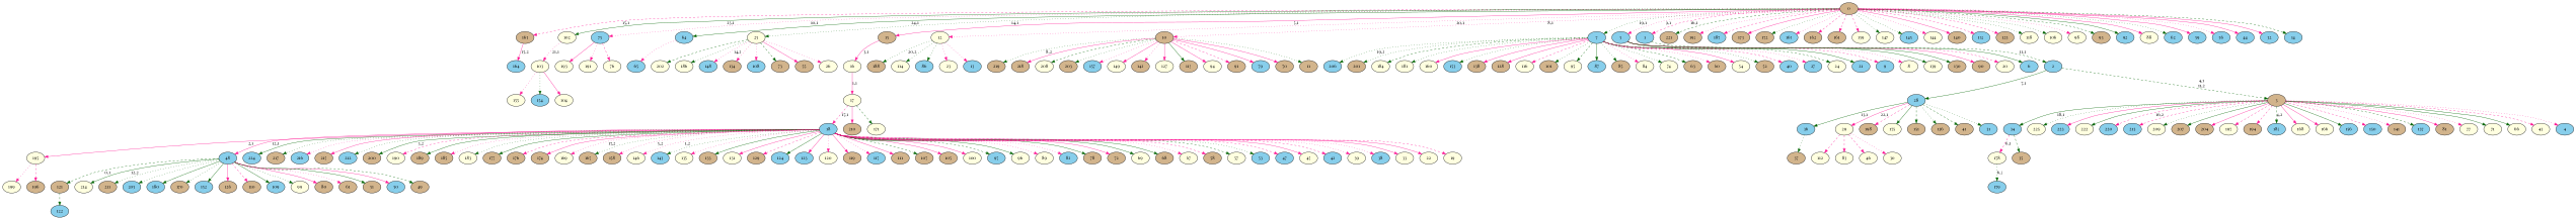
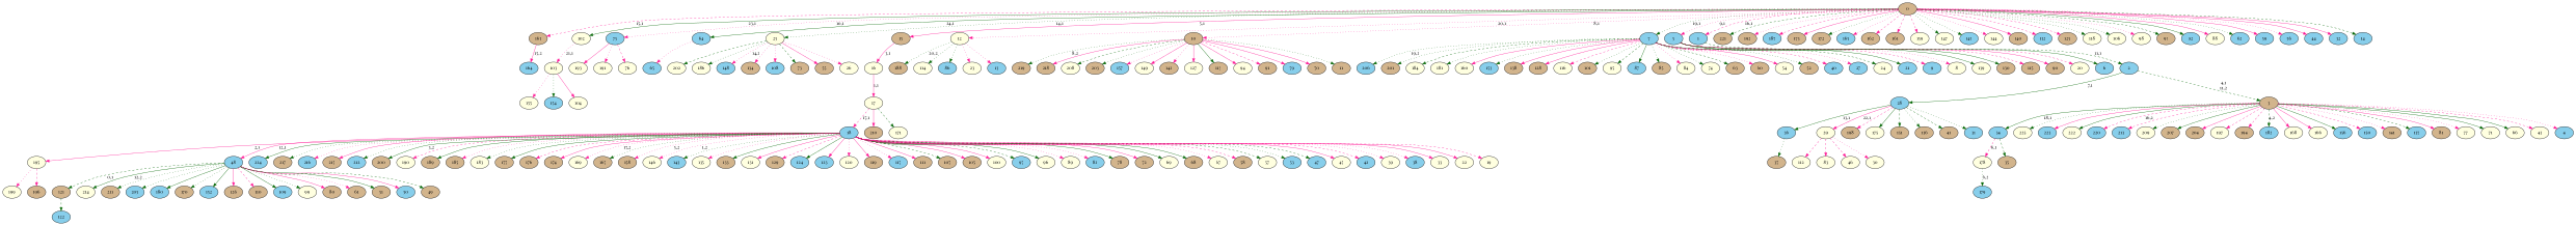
  digraph {
    fontname="Playfair Display"
    node [fillcolor=lightyellow fontname="Playfair Display" style=filled]
    edge [color=deeppink fontname="Playfair Display" style=dotted]
    195
    199
    196 [fillcolor=tan]
    179 [fillcolor=skyblue]
    178
    163 [fillcolor=tan]
    164 [fillcolor=skyblue]
    121 [fillcolor=tan]
    122 [fillcolor=skyblue]
    103
    155
    154 [fillcolor=skyblue]
    104
    102
    75 [fillcolor=skyblue]
    193
    191
    76
    64 [fillcolor=skyblue]
    65 [fillcolor=skyblue]
    48 [fillcolor=skyblue]
    214
    211 [fillcolor=tan]
    205 [fillcolor=skyblue]
    180 [fillcolor=skyblue]
    170 [fillcolor=tan]
    152 [fillcolor=skyblue]
    126 [fillcolor=tan]
    110 [fillcolor=tan]
    109 [fillcolor=skyblue]
    99
    80 [fillcolor=tan]
    61 [fillcolor=tan]
    51 [fillcolor=tan]
    50 [fillcolor=skyblue]
    49 [fillcolor=tan]
    36 [fillcolor=skyblue]
    37 [fillcolor=tan]
    34 [fillcolor=skyblue]
    35 [fillcolor=tan]
    29
    112
    83
    46
    30
    28 [fillcolor=skyblue]
    198 [fillcolor=tan]
    175
    151 [fillcolor=tan]
    136 [fillcolor=tan]
    41 [fillcolor=tan]
    31 [fillcolor=skyblue]
    25
    202
    186
    148 [fillcolor=skyblue]
    134 [fillcolor=tan]
    108 [fillcolor=skyblue]
    73 [fillcolor=tan]
    55 [fillcolor=tan]
    26
    18 [fillcolor=skyblue]
    224 [fillcolor=skyblue]
    217 [fillcolor=tan]
    216 [fillcolor=skyblue]
    215 [fillcolor=tan]
    212 [fillcolor=skyblue]
    200 [fillcolor=tan]
    190
    189 [fillcolor=tan]
    185 [fillcolor=tan]
    183
    177 [fillcolor=tan]
    176 [fillcolor=tan]
    174 [fillcolor=tan]
    169
    167 [fillcolor=tan]
    158 [fillcolor=tan]
    146
    143 [fillcolor=skyblue]
    135
    133 [fillcolor=tan]
    131
    129 [fillcolor=tan]
    124 [fillcolor=skyblue]
    123 [fillcolor=skyblue]
    120
    119 [fillcolor=tan]
    117 [fillcolor=skyblue]
    111 [fillcolor=tan]
    107 [fillcolor=tan]
    105 [fillcolor=tan]
    100
    97 [fillcolor=skyblue]
    96
    89
    82 [fillcolor=skyblue]
    78 [fillcolor=tan]
    72 [fillcolor=tan]
    69
    68 [fillcolor=tan]
    67
    58 [fillcolor=tan]
    57
    53 [fillcolor=skyblue]
    47 [fillcolor=skyblue]
    45
    42 [fillcolor=skyblue]
    39
    38 [fillcolor=skyblue]
    33
    22
    19
    17
    210 [fillcolor=tan]
    171
    16
    15 [fillcolor=tan]
    188 [fillcolor=tan]
    12
    114
    86 [fillcolor=skyblue]
    23
    13 [fillcolor=skyblue]
    10 [fillcolor=tan]
    219 [fillcolor=tan]
    218 [fillcolor=tan]
    208
    203 [fillcolor=tan]
    157 [fillcolor=skyblue]
    149
    142 [fillcolor=tan]
    127
    113 [fillcolor=tan]
    94
    91 [fillcolor=tan]
    79 [fillcolor=skyblue]
    70 [fillcolor=tan]
    11 [fillcolor=tan]
    7 [fillcolor=skyblue]
    206 [fillcolor=skyblue]
    201 [fillcolor=tan]
    184
    181
    160
    153 [fillcolor=skyblue]
    138 [fillcolor=tan]
    128 [fillcolor=tan]
    116
    101 [fillcolor=tan]
    95
    87 [fillcolor=skyblue]
    85 [fillcolor=tan]
    84
    74
    63 [fillcolor=tan]
    60 [fillcolor=tan]
    54
    52 [fillcolor=tan]
    40 [fillcolor=skyblue]
    27 [fillcolor=skyblue]
    24
    21 [fillcolor=skyblue]
    9 [fillcolor=skyblue]
    8
    5 [fillcolor=skyblue]
    139
    130 [fillcolor=tan]
+   115 [fillcolor=tan]
    90 [fillcolor=tan]
    20
    6 [fillcolor=skyblue]
    3 [fillcolor=tan]
    225
    223 [fillcolor=skyblue]
    222
    220 [fillcolor=skyblue]
    213 [fillcolor=skyblue]
    209
    207 [fillcolor=tan]
    204 [fillcolor=tan]
    197
    194 [fillcolor=tan]
    182 [fillcolor=skyblue]
    168
    166
    156 [fillcolor=skyblue]
    150 [fillcolor=skyblue]
    141 [fillcolor=tan]
    137 [fillcolor=skyblue]
    81 [fillcolor=tan]
    77
    71
    66
    43
    4 [fillcolor=skyblue]
    2 [fillcolor=skyblue]
    1 [fillcolor=skyblue]
    0 [fillcolor=tan]
    221 [fillcolor=tan]
    192 [fillcolor=tan]
    187 [fillcolor=skyblue]
    173 [fillcolor=tan]
    172 [fillcolor=tan]
    165 [fillcolor=skyblue]
    162 [fillcolor=tan]
    161 [fillcolor=tan]
    159
    147
    145 [fillcolor=skyblue]
    144
    140 [fillcolor=tan]
    132 [fillcolor=skyblue]
    125 [fillcolor=tan]
    118
    106
    98
    93 [fillcolor=tan]
    92 [fillcolor=skyblue]
    88
    62 [fillcolor=skyblue]
    59 [fillcolor=skyblue]
    56 [fillcolor=skyblue]
    44 [fillcolor=skyblue]
    32 [fillcolor=skyblue]
    14 [fillcolor=skyblue]
    195 -> 199
    195 -> 196 [style=dashed]
    178 -> 179 [color=darkgreen label="6,2"]
    163 -> 164 [label="15,2" style=solid]
    121 -> 122 [color=darkgreen style=dashed]
    103 -> 155
    103 -> 154 [color=darkgreen]
    103 -> 104 [style=solid]
    102 -> 103 [label="21,1"]
    75 -> 193 [style=solid]
    75 -> 191
    75 -> 76 [style=dashed]
    64 -> 65
    48 -> 121 [color=darkgreen label="0,1" style=dashed]
    48 -> 214 [color=darkgreen label="12,2" style=solid]
    48 -> 211 [color=darkgreen]
    48 -> 205 [color=darkgreen]
    48 -> 180 [color=darkgreen style=solid]
    48 -> 170 [color=darkgreen]
    48 -> 152 [color=darkgreen style=solid]
    48 -> 126 [style=solid]
    48 -> 110 [style=dashed]
    48 -> 109 [color=darkgreen style=solid]
    48 -> 99 [color=darkgreen]
    48 -> 80 [style=solid]
    48 -> 61
    48 -> 51 [color=darkgreen style=solid]
    48 -> 50 [style=solid]
    48 -> 49 [color=darkgreen style=dashed]
    36 -> 37 [color=darkgreen]
    34 -> 178 [label="6,1" style=dashed]
    34 -> 35 [color=darkgreen style=dashed]
    29 -> 112 [style=dashed]
    29 -> 83 [style=dashed]
    29 -> 46 [style=dashed]
    29 -> 30
    28 -> 36 [color=darkgreen label="13,1" style=solid]
    28 -> 29 [label="22,1" style=solid]
    28 -> 198 [style=dashed]
    28 -> 175 [color=darkgreen style=solid]
    28 -> 151 [color=darkgreen style=dashed]
    28 -> 136 [color=darkgreen]
    28 -> 41 [color=darkgreen style=dashed]
    28 -> 31 [color=darkgreen]
    25 -> 202 [color=darkgreen style=dashed]
    25 -> 186 [color=darkgreen]
    25 -> 148 [label="14,2"]
    25 -> 134
    25 -> 108
    25 -> 73 [color=darkgreen style=dashed]
    25 -> 55 [style=solid]
    25 -> 26
    18 -> 195 [label="2,1" style=solid]
    18 -> 48 [label="12,1" style=solid]
    18 -> 224 [color=darkgreen style=solid]
    18 -> 217 [color=darkgreen]
    18 -> 216
    18 -> 215 [style=solid]
    18 -> 212 [color=darkgreen]
    18 -> 200 [color=darkgreen label="3,2" style=solid]
    18 -> 190 [style=dashed]
    18 -> 189 [color=darkgreen style=solid]
    18 -> 185
    18 -> 183 [color=darkgreen]
    18 -> 177 [color=darkgreen style=solid]
    18 -> 176 [style=dashed]
    18 -> 174 [style=solid]
    18 -> 169 [label="17,2"]
    18 -> 167 [color=darkgreen]
    18 -> 158 [label="5,2"]
    18 -> 146 [label="1,2"]
    18 -> 143 [color=darkgreen]
    18 -> 135
    18 -> 133 [color=darkgreen style=solid]
    18 -> 131 [style=solid]
    18 -> 129 [style=dashed]
    18 -> 124 [color=darkgreen style=solid]
    18 -> 123 [style=solid]
    18 -> 120
    18 -> 119 [style=solid]
    18 -> 117
    18 -> 111 [style=solid]
    18 -> 107 [color=darkgreen style=dashed]
    18 -> 105 [style=solid]
    18 -> 100 [style=solid]
    18 -> 97 [color=darkgreen style=dashed]
    18 -> 96 [color=darkgreen style=solid]
    18 -> 89
    18 -> 82
    18 -> 78 [color=darkgreen style=solid]
    18 -> 72 [style=solid]
    18 -> 69 [color=darkgreen style=solid]
    18 -> 68 [color=darkgreen style=solid]
    18 -> 67
    18 -> 58 [style=dashed]
    18 -> 57 [color=darkgreen style=dashed]
    18 -> 53 [color=darkgreen]
-   18 -> 47 [style=dashed]
+   18 -> 47 [color=darkgreen style=dashed]
    18 -> 45 [style=solid]
    18 -> 42 [style=dashed]
    18 -> 39
    18 -> 38
    18 -> 33 [style=solid]
    18 -> 22 [style=solid]
    18 -> 19 [style=dashed]
    17 -> 18 [label="17,1" style=dashed]
    17 -> 210 [style=solid]
    17 -> 171 [color=darkgreen style=dashed]
    16 -> 17 [label="1,1" style=solid]
    15 -> 16 [label="3,1" style=solid]
    12 -> 188 [color=darkgreen label="20,2"]
    12 -> 114 [color=darkgreen]
    12 -> 86 [color=darkgreen]
    12 -> 23
    12 -> 13
    10 -> 219 [color=darkgreen label="8,2"]
    10 -> 218 [style=solid]
    10 -> 208 [color=darkgreen style=dashed]
    10 -> 203 [color=darkgreen]
    10 -> 157
    10 -> 149 [style=solid]
    10 -> 142
    10 -> 127 [style=solid]
    10 -> 113 [color=darkgreen style=solid]
    10 -> 94 [style=solid]
    10 -> 91 [style=dashed]
    10 -> 79 [style=solid]
    10 -> 70 [style=solid]
    10 -> 11 [color=darkgreen]
    7 -> 206 [color=darkgreen label="19,2"]
    7 -> 201 [color=darkgreen]
    7 -> 184 [color=darkgreen style=dashed]
    7 -> 181 [color=darkgreen]
    7 -> 160 [style=solid]
    7 -> 153 [color=darkgreen]
    7 -> 138 [style=solid]
    7 -> 128 [style=solid]
    7 -> 116 [style=dashed]
    7 -> 101 [color=darkgreen]
    7 -> 95 [color=darkgreen style=dashed]
    7 -> 87 [color=darkgreen style=solid]
    7 -> 85 [color=darkgreen]
    7 -> 84
    7 -> 74 [color=darkgreen]
    7 -> 63 [color=darkgreen style=dashed]
    7 -> 60
    7 -> 54 [style=solid]
    7 -> 52 [color=darkgreen]
    7 -> 40 [style=dashed]
    7 -> 27
    7 -> 24 [color=darkgreen style=dashed]
    7 -> 21 [color=darkgreen style=solid]
    7 -> 9 [style=dashed]
    7 -> 8
    5 -> 139 [color=darkgreen style=solid]
    5 -> 130 [color=darkgreen style=solid]
+   5 -> 115 [style=dashed]
    5 -> 90 [style=solid]
    5 -> 20 [style=dashed]
    5 -> 6 [color=darkgreen style=solid]
    3 -> 34 [color=darkgreen label="18,1" style=solid]
    3 -> 225 [color=darkgreen]
    3 -> 223 [style=solid]
    3 -> 222 [color=darkgreen style=solid]
    3 -> 220 [label="16,2" style=dashed]
    3 -> 213 [style=dashed]
    3 -> 209 [color=darkgreen]
    3 -> 207 [color=darkgreen style=solid]
    3 -> 204 [style=solid]
    3 -> 197 [style=dashed]
    3 -> 194 [style=dashed]
    3 -> 182 [color=darkgreen label="4,2" style=dashed]
    3 -> 168 [style=solid]
    3 -> 166 [style=solid]
    3 -> 156 [color=darkgreen style=solid]
    3 -> 150 [style=dashed]
    3 -> 141
    3 -> 137 [color=darkgreen style=dashed]
    3 -> 81 [style=solid]
    3 -> 77
    3 -> 71 [color=darkgreen style=solid]
    3 -> 66 [color=darkgreen style=solid]
    3 -> 43 [style=dashed]
    3 -> 4
    2 -> 28 [color=darkgreen label="7,1" style=solid]
    2 -> 3 [color=darkgreen label="4,1\n11,2" style=dashed]
    1 -> 2 [color=darkgreen label="11,1" style=dashed]
    0 -> 163 [label="15,1" style=dashed]
    0 -> 102 [color=darkgreen label="23,1" style=solid]
    0 -> 75 [label="10,1"]
    0 -> 64 [color=darkgreen label="24,1" style=solid]
    0 -> 25 [color=darkgreen label="14,1"]
    0 -> 15 [label="5,1" style=solid]
    0 -> 12 [label="20,1"]
    0 -> 10 [label="8,1"]
    0 -> 7 [color=darkgreen label="19,1"]
    0 -> 5 [label="9,1"]
    0 -> 1 [label="16,1" style=dashed]
    0 -> 221 [color=darkgreen style=dashed]
    0 -> 192
    0 -> 187 [style=dashed]
    0 -> 173 [style=solid]
    0 -> 172 [color=darkgreen]
    0 -> 165
    0 -> 162 [style=dashed]
    0 -> 161 [style=dashed]
    0 -> 159 [style=dashed]
    0 -> 147 [color=darkgreen]
    0 -> 145 [color=darkgreen]
    0 -> 144
    0 -> 140 [style=solid]
    0 -> 132 [style=dashed]
    0 -> 125 [style=dashed]
    0 -> 118 [color=darkgreen]
    0 -> 106 [color=darkgreen]
    0 -> 98
    0 -> 93 [color=darkgreen style=dashed]
    0 -> 92 [color=darkgreen style=solid]
    0 -> 88 [style=solid]
    0 -> 62 [color=darkgreen]
    0 -> 59 [style=solid]
    0 -> 56
    0 -> 44 [style=solid]
    0 -> 32 [style=solid]
    0 -> 14 [color=darkgreen style=dashed]
  }
